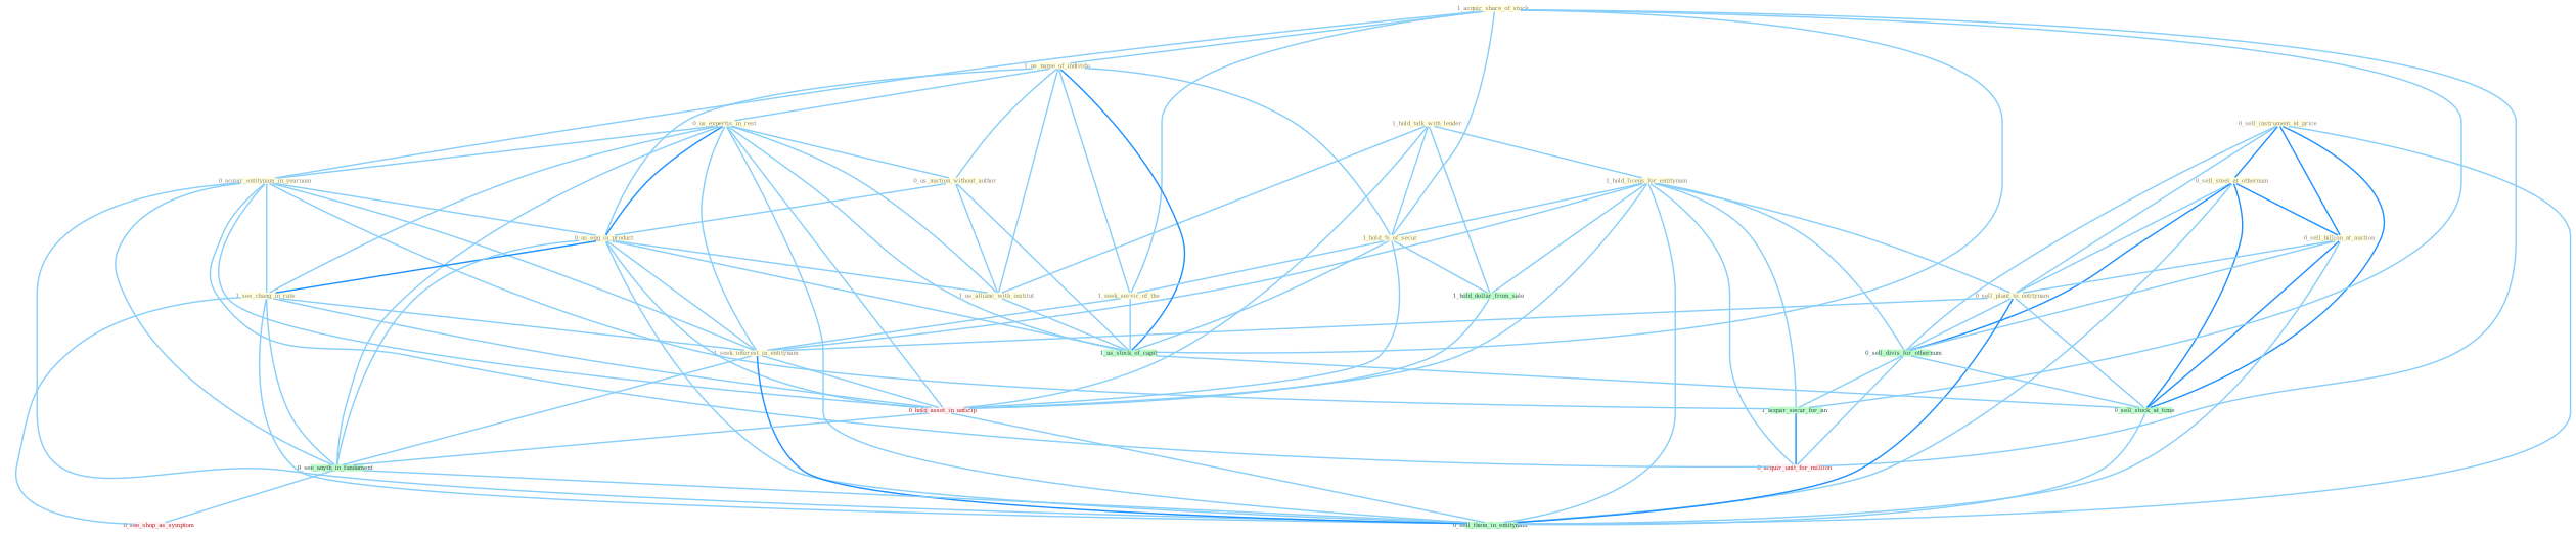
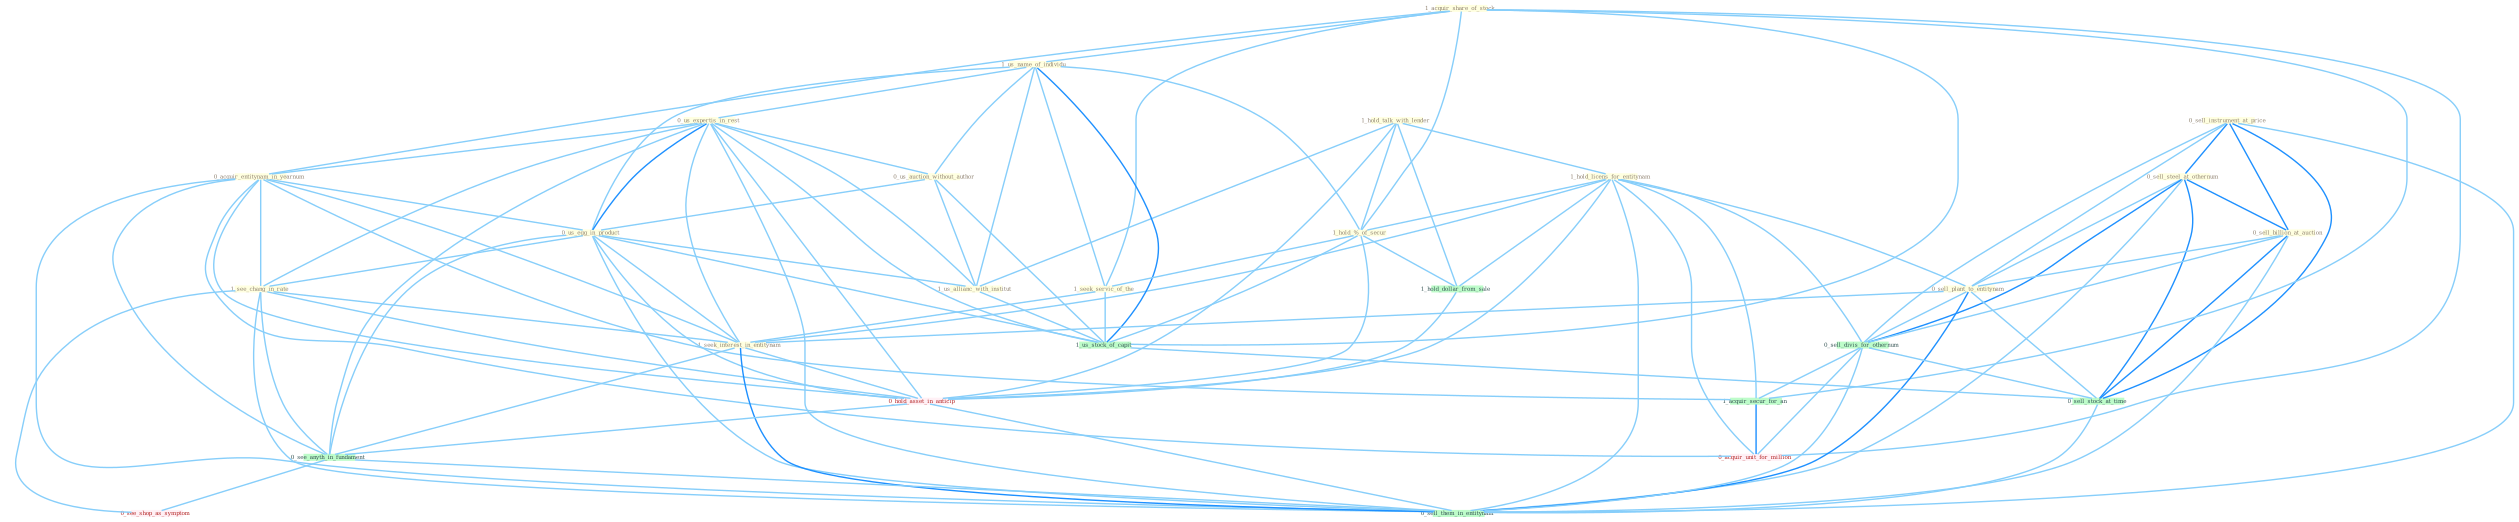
  graph {
    node [color="#ffffe0" fixedsize=true fontcolor="#8b7d6b" fontsize=4 shape=polygon style=filled]
    edge [color="#87cefa" w=1]
    "0_sell_instrument_at_price " [height=.06 width=.5]
    "1_hold_talk_with_lender " [height=.06 width=.5]
    "0_sell_steel_at_othernum " [height=.06 width=.5]
    "1_hold_licens_for_entitynam " [height=.06 width=.5]
    "0_sell_billion_at_auction " [height=.06 width=.5]
    "1_acquir_share_of_stock " [height=.06 width=.5]
    "1_us_name_of_individu " [height=.06 width=.5]
    "0_us_expertis_in_rest " [height=.06 width=.5]
    "1_hold_%_of_secur " [height=.06 width=.5]
    n10 [height=.06 label="0_us_auction_without_author" width=.5]
    "0_acquir_entitynam_in_yearnum " [height=.06 width=.5]
    "0_sell_plant_to_entitynam " [height=.06 width=.5]
    "1_seek_servic_of_the " [height=.06 width=.5]
    "0_us_egg_in_product " [height=.06 width=.5]
    "1_us_allianc_with_institut " [height=.06 width=.5]
    "1_see_chang_in_rate " [height=.06 width=.5]
    "1_seek_interest_in_entitynam " [height=.06 width=.5]
    "0_hold_asset_in_anticip " [color="#fff0f5" fontcolor="#b22222" height=.06 width=.5]
    "0_acquir_unit_for_million " [color="#fff0f5" fontcolor="#b22222" height=.06 width=.5]
    "0_see_shop_as_symptom " [color="#fff0f5" fontcolor="#b22222" height=.06 width=.5]
    "0_sell_divis_for_othernum " [color="#BDFCC9" fontcolor="#2f4f4f" height=.06 width=.5]
    "0_sell_stock_at_time " [color="#BDFCC9" fontcolor="#2f4f4f" height=.06 width=.5]
    "0_sell_them_in_entitynam " [color="#BDFCC9" fontcolor="#2f4f4f" height=.06 width=.5]
    "1_hold_dollar_from_sale " [color="#BDFCC9" fontcolor="#2f4f4f" height=.06 width=.5]
    "1_acquir_secur_for_an " [color="#BDFCC9" fontcolor="#2f4f4f" height=.06 width=.5]
    "1_us_stock_of_capit " [color="#BDFCC9" fontcolor="#2f4f4f" height=.06 width=.5]
    "0_see_anyth_in_fundament " [color="#BDFCC9" fontcolor="#2f4f4f" height=.06 width=.5]
    subgraph sub_1 {
      "0_sell_instrument_at_price "
      "1_hold_talk_with_lender "
      "0_sell_steel_at_othernum "
      "1_hold_licens_for_entitynam "
      "0_sell_billion_at_auction "
      "1_acquir_share_of_stock "
      "1_us_name_of_individu "
      "0_us_expertis_in_rest "
      "1_hold_%_of_secur "
      n10
      "0_acquir_entitynam_in_yearnum "
      "0_sell_plant_to_entitynam "
      "1_seek_servic_of_the "
      "0_us_egg_in_product "
      "1_us_allianc_with_institut "
      "1_see_chang_in_rate "
      "1_seek_interest_in_entitynam "
    }
    subgraph sub_2 {
      "0_hold_asset_in_anticip "
      "0_acquir_unit_for_million "
      "0_see_shop_as_symptom "
    }
    "0_sell_instrument_at_price " -- "0_sell_steel_at_othernum " [color="#1e90ff" w=2]
    "0_sell_instrument_at_price " -- "0_sell_billion_at_auction " [color="#1e90ff" w=2]
    "0_sell_instrument_at_price " -- "0_sell_plant_to_entitynam "
    "0_sell_instrument_at_price " -- "0_sell_divis_for_othernum "
    "0_sell_instrument_at_price " -- "0_sell_stock_at_time " [color="#1e90ff" w=2]
    "0_sell_instrument_at_price " -- "0_sell_them_in_entitynam "
    "1_hold_talk_with_lender " -- "1_hold_licens_for_entitynam "
    "1_hold_talk_with_lender " -- "1_hold_%_of_secur "
    "1_hold_talk_with_lender " -- "1_us_allianc_with_institut "
    "1_hold_talk_with_lender " -- "0_hold_asset_in_anticip "
    "1_hold_talk_with_lender " -- "1_hold_dollar_from_sale "
    "0_sell_steel_at_othernum " -- "0_sell_billion_at_auction " [color="#1e90ff" w=2]
    "0_sell_steel_at_othernum " -- "0_sell_plant_to_entitynam "
    "0_sell_steel_at_othernum " -- "0_sell_divis_for_othernum " [color="#1e90ff" w=2]
    "0_sell_steel_at_othernum " -- "0_sell_stock_at_time " [color="#1e90ff" w=2]
    "0_sell_steel_at_othernum " -- "0_sell_them_in_entitynam "
    "1_hold_licens_for_entitynam " -- "1_hold_%_of_secur "
    "1_hold_licens_for_entitynam " -- "0_sell_plant_to_entitynam "
    "1_hold_licens_for_entitynam " -- "1_seek_interest_in_entitynam "
    "1_hold_licens_for_entitynam " -- "0_hold_asset_in_anticip "
    "1_hold_licens_for_entitynam " -- "0_acquir_unit_for_million "
    "1_hold_licens_for_entitynam " -- "0_sell_divis_for_othernum "
    "1_hold_licens_for_entitynam " -- "0_sell_them_in_entitynam "
    "1_hold_licens_for_entitynam " -- "1_hold_dollar_from_sale "
    "1_hold_licens_for_entitynam " -- "1_acquir_secur_for_an "
    "0_sell_billion_at_auction " -- "0_sell_plant_to_entitynam "
    "0_sell_billion_at_auction " -- "0_sell_divis_for_othernum "
    "0_sell_billion_at_auction " -- "0_sell_stock_at_time " [color="#1e90ff" w=2]
    "0_sell_billion_at_auction " -- "0_sell_them_in_entitynam "
    "1_acquir_share_of_stock " -- "1_us_name_of_individu "
    "1_acquir_share_of_stock " -- "1_hold_%_of_secur "
    "1_acquir_share_of_stock " -- "0_acquir_entitynam_in_yearnum "
    "1_acquir_share_of_stock " -- "1_seek_servic_of_the "
    "1_acquir_share_of_stock " -- "0_acquir_unit_for_million "
    "1_acquir_share_of_stock " -- "1_acquir_secur_for_an "
    "1_acquir_share_of_stock " -- "1_us_stock_of_capit "
    "1_us_name_of_individu " -- "0_us_expertis_in_rest "
    "1_us_name_of_individu " -- "1_hold_%_of_secur "
    "1_us_name_of_individu " -- n10
    "1_us_name_of_individu " -- "1_seek_servic_of_the "
    "1_us_name_of_individu " -- "0_us_egg_in_product "
    "1_us_name_of_individu " -- "1_us_allianc_with_institut "
    "1_us_name_of_individu " -- "1_us_stock_of_capit " [color="#1e90ff" w=2]
    "0_us_expertis_in_rest " -- n10
    "0_us_expertis_in_rest " -- "0_acquir_entitynam_in_yearnum "
    "0_us_expertis_in_rest " -- "0_us_egg_in_product " [color="#1e90ff" w=2]
    "0_us_expertis_in_rest " -- "1_us_allianc_with_institut "
    "0_us_expertis_in_rest " -- "1_see_chang_in_rate "
    "0_us_expertis_in_rest " -- "1_seek_interest_in_entitynam "
    "0_us_expertis_in_rest " -- "0_hold_asset_in_anticip "
    "0_us_expertis_in_rest " -- "0_sell_them_in_entitynam "
    "0_us_expertis_in_rest " -- "1_us_stock_of_capit "
    "0_us_expertis_in_rest " -- "0_see_anyth_in_fundament "
    "1_hold_%_of_secur " -- "1_seek_servic_of_the "
    "1_hold_%_of_secur " -- "0_hold_asset_in_anticip "
    "1_hold_%_of_secur " -- "1_hold_dollar_from_sale "
    "1_hold_%_of_secur " -- "1_us_stock_of_capit "
    n10 -- "0_us_egg_in_product "
    n10 -- "1_us_allianc_with_institut "
    n10 -- "1_us_stock_of_capit "
    "0_acquir_entitynam_in_yearnum " -- "0_us_egg_in_product "
    "0_acquir_entitynam_in_yearnum " -- "1_see_chang_in_rate "
    "0_acquir_entitynam_in_yearnum " -- "1_seek_interest_in_entitynam "
    "0_acquir_entitynam_in_yearnum " -- "0_hold_asset_in_anticip "
    "0_acquir_entitynam_in_yearnum " -- "0_acquir_unit_for_million "
    "0_acquir_entitynam_in_yearnum " -- "0_sell_them_in_entitynam "
    "0_acquir_entitynam_in_yearnum " -- "1_acquir_secur_for_an "
    "0_acquir_entitynam_in_yearnum " -- "0_see_anyth_in_fundament "
    "0_sell_plant_to_entitynam " -- "1_seek_interest_in_entitynam "
    "0_sell_plant_to_entitynam " -- "0_sell_divis_for_othernum "
    "0_sell_plant_to_entitynam " -- "0_sell_stock_at_time "
    "0_sell_plant_to_entitynam " -- "0_sell_them_in_entitynam " [color="#1e90ff" w=2]
    "1_seek_servic_of_the " -- "1_seek_interest_in_entitynam "
    "1_seek_servic_of_the " -- "1_us_stock_of_capit "
    "0_us_egg_in_product " -- "1_us_allianc_with_institut "
-   "0_us_egg_in_product " -- "1_see_chang_in_rate " [color="#1e90ff"]
+   "0_us_egg_in_product " -- "1_see_chang_in_rate "
    "0_us_egg_in_product " -- "1_seek_interest_in_entitynam "
    "0_us_egg_in_product " -- "0_hold_asset_in_anticip "
    "0_us_egg_in_product " -- "0_sell_them_in_entitynam "
    "0_us_egg_in_product " -- "1_us_stock_of_capit "
    "0_us_egg_in_product " -- "0_see_anyth_in_fundament "
    "1_us_allianc_with_institut " -- "1_us_stock_of_capit "
    "1_see_chang_in_rate " -- "1_seek_interest_in_entitynam "
    "1_see_chang_in_rate " -- "0_hold_asset_in_anticip "
    "1_see_chang_in_rate " -- "0_see_shop_as_symptom "
    "1_see_chang_in_rate " -- "0_sell_them_in_entitynam "
    "1_see_chang_in_rate " -- "0_see_anyth_in_fundament " [w=2]
    "1_seek_interest_in_entitynam " -- "0_hold_asset_in_anticip "
    "1_seek_interest_in_entitynam " -- "0_sell_them_in_entitynam " [color="#1e90ff" w=2]
    "1_seek_interest_in_entitynam " -- "0_see_anyth_in_fundament "
    "0_hold_asset_in_anticip " -- "0_sell_them_in_entitynam "
    "0_hold_asset_in_anticip " -- "0_see_anyth_in_fundament "
    "0_sell_divis_for_othernum " -- "0_acquir_unit_for_million "
    "0_sell_divis_for_othernum " -- "0_sell_stock_at_time "
+   "0_sell_divis_for_othernum " -- "0_sell_them_in_entitynam "
    "0_sell_divis_for_othernum " -- "1_acquir_secur_for_an "
    "0_sell_stock_at_time " -- "0_sell_them_in_entitynam "
    "1_hold_dollar_from_sale " -- "0_hold_asset_in_anticip "
    "1_acquir_secur_for_an " -- "0_acquir_unit_for_million " [color="#1e90ff" w=2]
    "1_us_stock_of_capit " -- "0_sell_stock_at_time "
    "0_see_anyth_in_fundament " -- "0_see_shop_as_symptom "
    "0_see_anyth_in_fundament " -- "0_sell_them_in_entitynam "
  }
